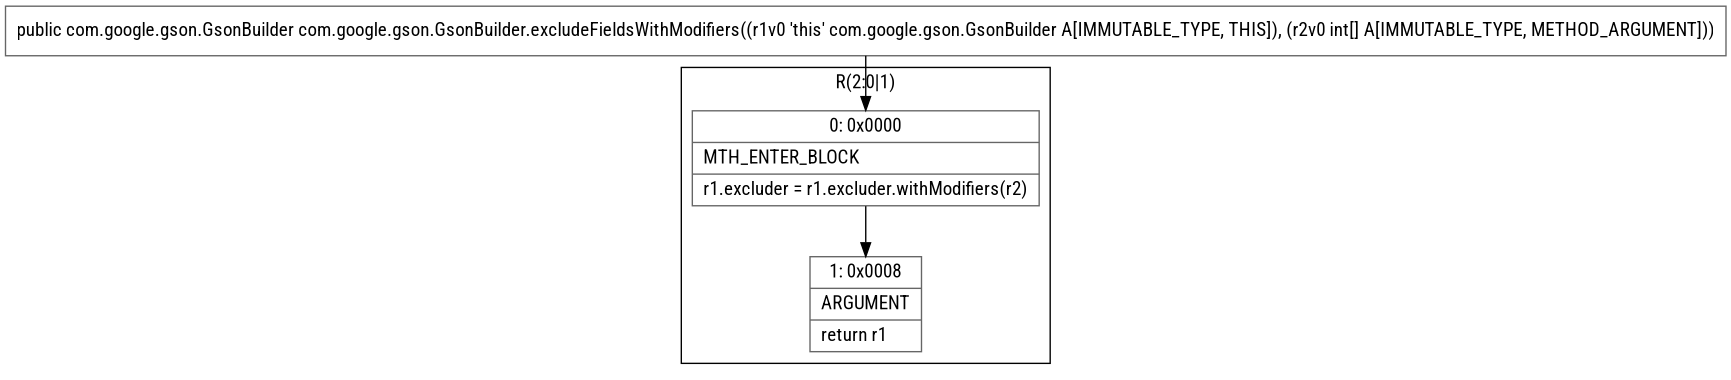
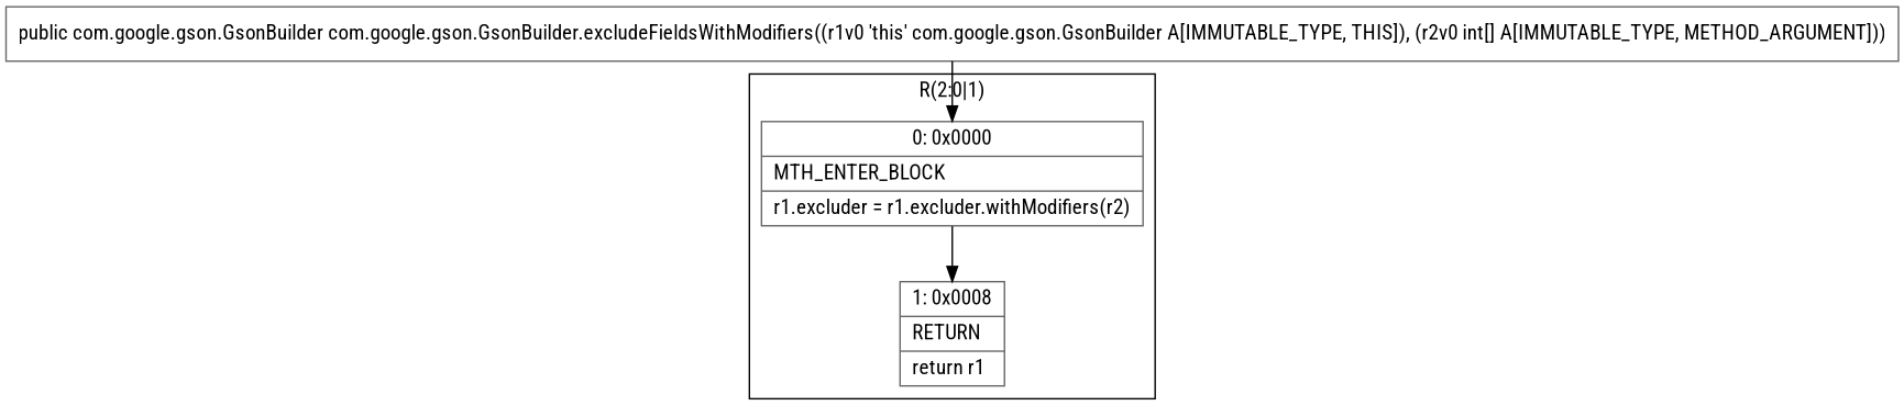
  digraph {
    fontname="Roboto Condensed"
    node [color=gray40 shape=record fontname="Roboto Condensed"]
    edge [arrowhead=normal fontname="Roboto Condensed"]
    n1 [label="{0\:\ 0x0000|MTH_ENTER_BLOCK\l|r1.excluder = r1.excluder.withModifiers(r2)\l}"]
-   n2 [label="{1\:\ 0x0008|ARGUMENT\l|return r1\l}"]
+   n2 [label="{1\:\ 0x0008|RETURN\l|return r1\l}"]
    n3 [label="{public com.google.gson.GsonBuilder com.google.gson.GsonBuilder.excludeFieldsWithModifiers((r1v0 'this' com.google.gson.GsonBuilder A[IMMUTABLE_TYPE, THIS]), (r2v0 int[] A[IMMUTABLE_TYPE, METHOD_ARGUMENT])) }"]
    subgraph cluster_1 {
      label="R(2:0|1)"
      n1
      n2
    }
    n1 -> n2
    n3 -> n1
  }
